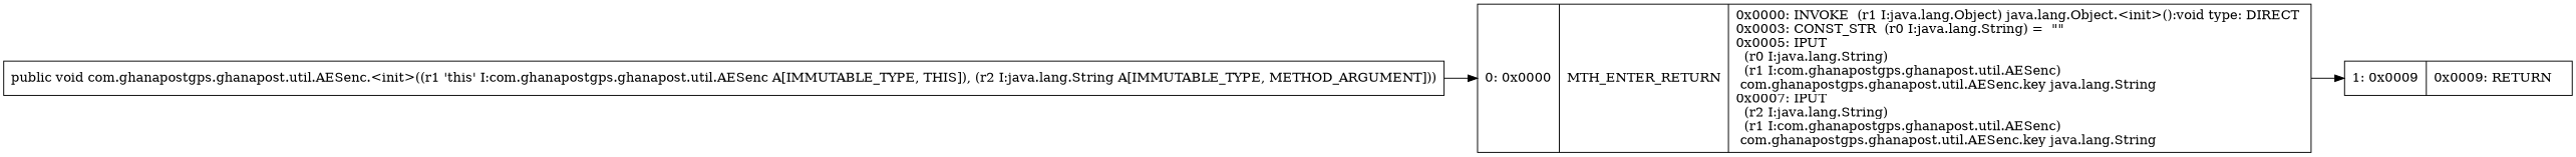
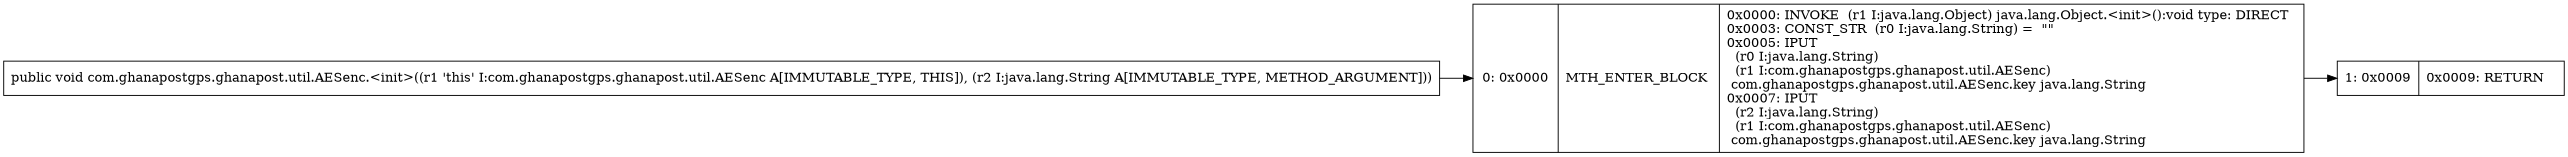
  digraph {
    rankdir=LR
    node [shape=record]
-   n1 [label="{0\:\ 0x0000|MTH_ENTER_RETURN\l|0x0000: INVOKE  (r1 I:java.lang.Object) java.lang.Object.\<init\>():void type: DIRECT \l0x0003: CONST_STR  (r0 I:java.lang.String) =  \"\" \l0x0005: IPUT  \l  (r0 I:java.lang.String)\l  (r1 I:com.ghanapostgps.ghanapost.util.AESenc)\l com.ghanapostgps.ghanapost.util.AESenc.key java.lang.String \l0x0007: IPUT  \l  (r2 I:java.lang.String)\l  (r1 I:com.ghanapostgps.ghanapost.util.AESenc)\l com.ghanapostgps.ghanapost.util.AESenc.key java.lang.String \l}"]
+   n1 [label="{0\:\ 0x0000|MTH_ENTER_BLOCK\l|0x0000: INVOKE  (r1 I:java.lang.Object) java.lang.Object.\<init\>():void type: DIRECT \l0x0003: CONST_STR  (r0 I:java.lang.String) =  \"\" \l0x0005: IPUT  \l  (r0 I:java.lang.String)\l  (r1 I:com.ghanapostgps.ghanapost.util.AESenc)\l com.ghanapostgps.ghanapost.util.AESenc.key java.lang.String \l0x0007: IPUT  \l  (r2 I:java.lang.String)\l  (r1 I:com.ghanapostgps.ghanapost.util.AESenc)\l com.ghanapostgps.ghanapost.util.AESenc.key java.lang.String \l}"]
    n2 [label="{1\:\ 0x0009|0x0009: RETURN   \l}"]
    n3 [label="{public void com.ghanapostgps.ghanapost.util.AESenc.\<init\>((r1 'this' I:com.ghanapostgps.ghanapost.util.AESenc A[IMMUTABLE_TYPE, THIS]), (r2 I:java.lang.String A[IMMUTABLE_TYPE, METHOD_ARGUMENT])) }"]
    n1 -> n2
    n3 -> n1
  }
